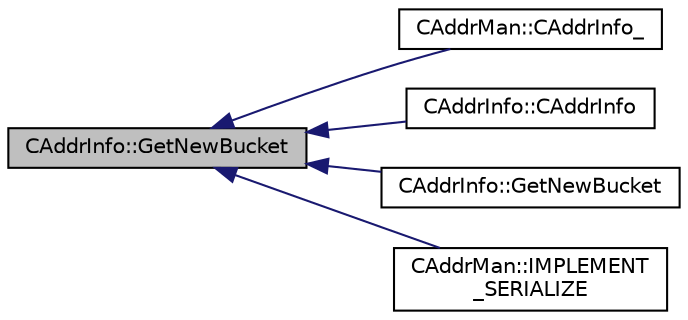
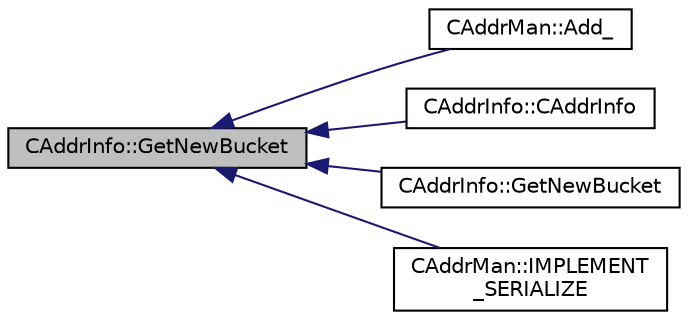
  digraph {
    rankdir=LR
    node [color=black fillcolor=white fontname=Helvetica fontsize=10 shape=record style=filled]
    edge [color=midnightblue dir=back fontname=Helvetica fontsize=10 labelfontname=Helvetica labelfontsize=10 style=solid]
    n1 [fillcolor=grey75 fontcolor=black height=0.2 label="CAddrInfo::GetNewBucket" width=0.4]
-   n2 [height=0.2 label="CAddrMan::CAddrInfo_" width=0.4]
+   n2 [height=0.2 label="CAddrMan::Add_" width=0.4]
    n3 [height=0.2 label="CAddrInfo::CAddrInfo" width=0.4]
    n4 [height=0.2 label="CAddrInfo::GetNewBucket" width=0.4]
    n5 [height=0.2 label="CAddrMan::IMPLEMENT\l_SERIALIZE" width=0.4]
    n1 -> n2
    n1 -> n3
    n1 -> n4
    n1 -> n5
  }
